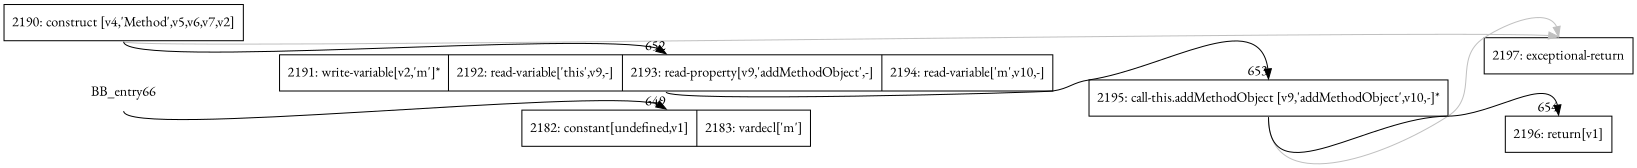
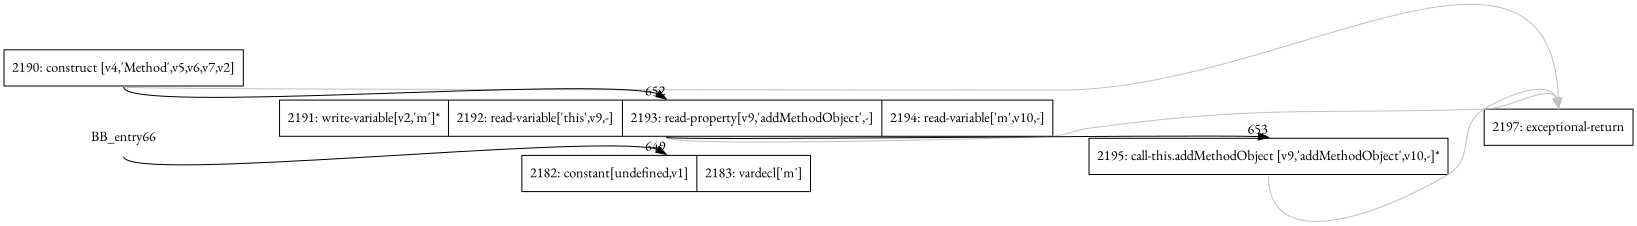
  digraph {
    fontname="EB Garamond"
    rankdir=LR
    node [fontname="EB Garamond" shape=record]
    edge [fontname="EB Garamond" headport=n tailport=s]
    BB_entry66 [shape=none]
    n2 [label="{2182: constant[undefined,v1]|2183: vardecl['m']}"]
    n3 [label="{2190: construct [v4,'Method',v5,v6,v7,v2]}"]
    n4 [label="{2197: exceptional-return}"]
    n5 [label="{2191: write-variable[v2,'m']*|2192: read-variable['this',v9,-]|2193: read-property[v9,'addMethodObject',-]|2194: read-variable['m',v10,-]}"]
    n6 [label="{2195: call-this.addMethodObject [v9,'addMethodObject',v10,-]*}"]
-   n7 [label="{2196: return[v1]}"]
    BB_entry66 -> n2 [headlabel="    649"]
    n3 -> n4 [color=gray]
    n3 -> n5 [headlabel="      652"]
+   n5 -> n4 [color=gray]
    n5 -> n6 [headlabel="      653"]
    n6 -> n4 [color=gray]
-   n6 -> n7 [headlabel="      654"]
  }
